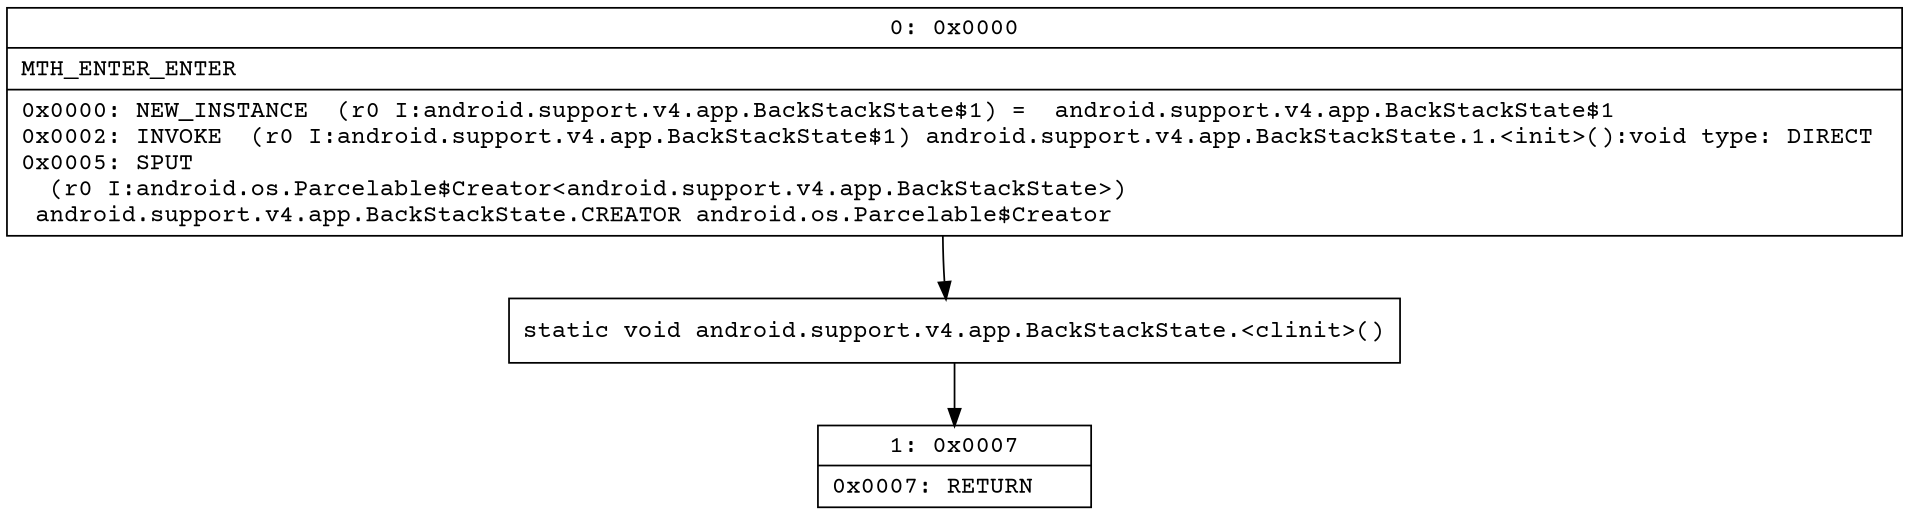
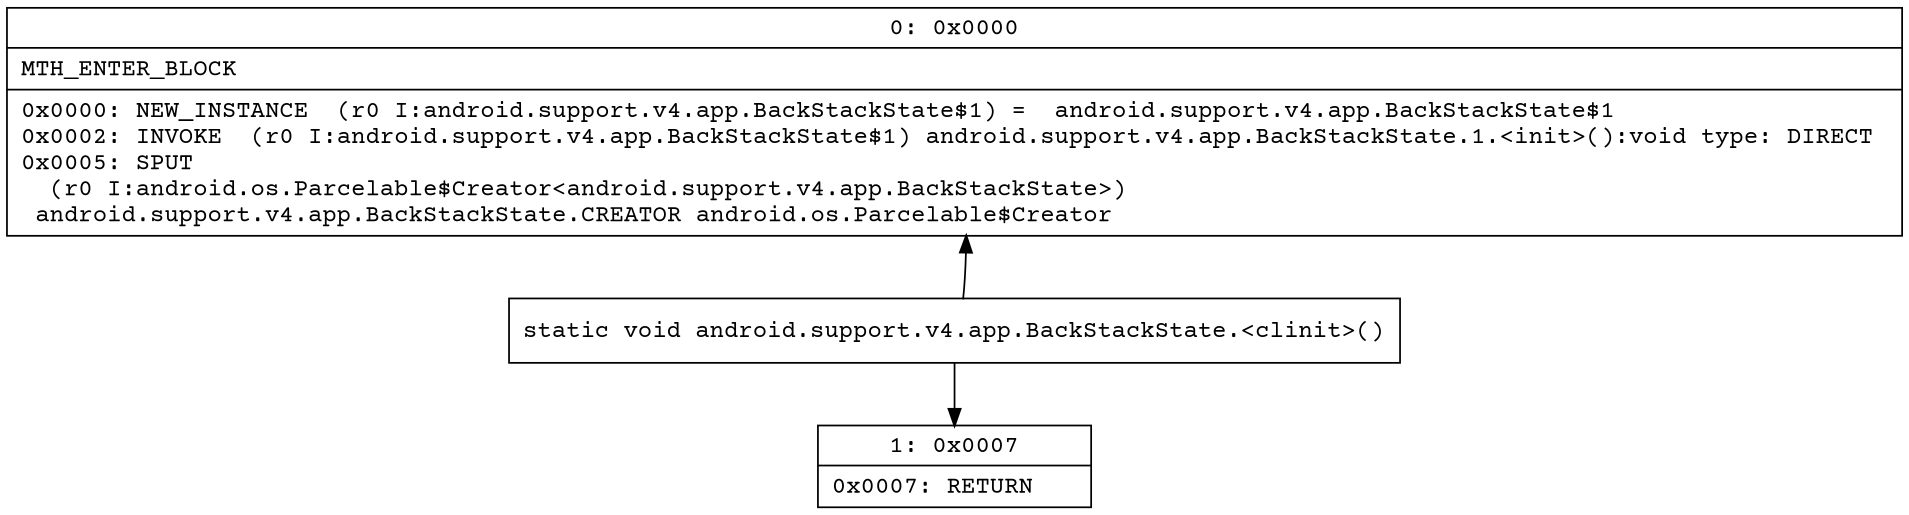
  digraph {
    fontname="Courier Prime"
    node [fontname="Courier Prime" shape=record]
    edge [fontname="Courier Prime"]
-   n1 [label="{0\:\ 0x0000|MTH_ENTER_ENTER\l|0x0000: NEW_INSTANCE  (r0 I:android.support.v4.app.BackStackState$1) =  android.support.v4.app.BackStackState$1 \l0x0002: INVOKE  (r0 I:android.support.v4.app.BackStackState$1) android.support.v4.app.BackStackState.1.\<init\>():void type: DIRECT \l0x0005: SPUT  \l  (r0 I:android.os.Parcelable$Creator\<android.support.v4.app.BackStackState\>)\l android.support.v4.app.BackStackState.CREATOR android.os.Parcelable$Creator \l}"]
+   n1 [label="{0\:\ 0x0000|MTH_ENTER_BLOCK\l|0x0000: NEW_INSTANCE  (r0 I:android.support.v4.app.BackStackState$1) =  android.support.v4.app.BackStackState$1 \l0x0002: INVOKE  (r0 I:android.support.v4.app.BackStackState$1) android.support.v4.app.BackStackState.1.\<init\>():void type: DIRECT \l0x0005: SPUT  \l  (r0 I:android.os.Parcelable$Creator\<android.support.v4.app.BackStackState\>)\l android.support.v4.app.BackStackState.CREATOR android.os.Parcelable$Creator \l}"]
    n2 [label="{1\:\ 0x0007|0x0007: RETURN   \l}"]
    n3 [label="{static void android.support.v4.app.BackStackState.\<clinit\>() }"]
-   n1 -> n3
+   n3 -> n1
    n3 -> n2
  }
